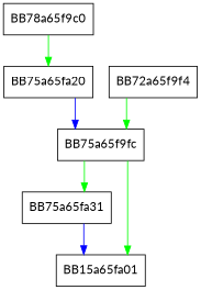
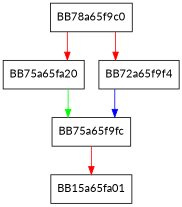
  digraph {
    fontname=Lato
    splines=ortho
    node [fontname=Lato shape=box]
    edge [color=blue fontname=Lato]
    n1 [label=BB78a65f9c0]
    BB75a65fa20
    n3 [label=BB72a65f9f4]
    BB75a65f9fc
-   BB75a65fa31
    n6 [label=BB15a65fa01]
-   n1 -> BB75a65fa20 [color=green]
-   BB75a65fa20 -> BB75a65f9fc
-   n3 -> BB75a65f9fc [color=green]
-   BB75a65f9fc -> BB75a65fa31 [color=green]
-   BB75a65f9fc -> n6 [color=green]
-   BB75a65fa31 -> n6
+   n1 -> BB75a65fa20 [color=red]
+   n1 -> n3 [color=red]
+   BB75a65fa20 -> BB75a65f9fc [color=green]
+   n3 -> BB75a65f9fc
+   BB75a65f9fc -> n6 [color=red]
  }
